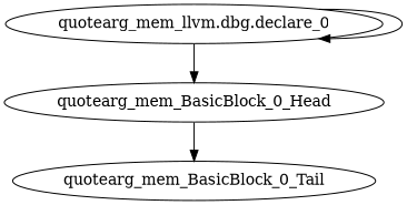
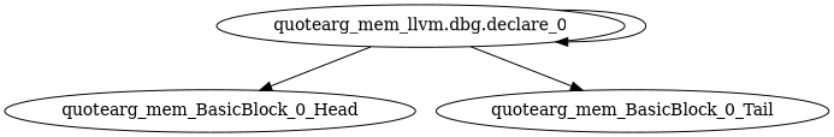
  digraph {
    "quotearg_mem_llvm.dbg.declare_0"
    quotearg_mem_BasicBlock_0_Head
    quotearg_mem_BasicBlock_0_Tail
    "quotearg_mem_llvm.dbg.declare_0" -> "quotearg_mem_llvm.dbg.declare_0"
    "quotearg_mem_llvm.dbg.declare_0" -> quotearg_mem_BasicBlock_0_Head
-   quotearg_mem_BasicBlock_0_Head -> quotearg_mem_BasicBlock_0_Tail
+   "quotearg_mem_llvm.dbg.declare_0" -> quotearg_mem_BasicBlock_0_Tail
  }
